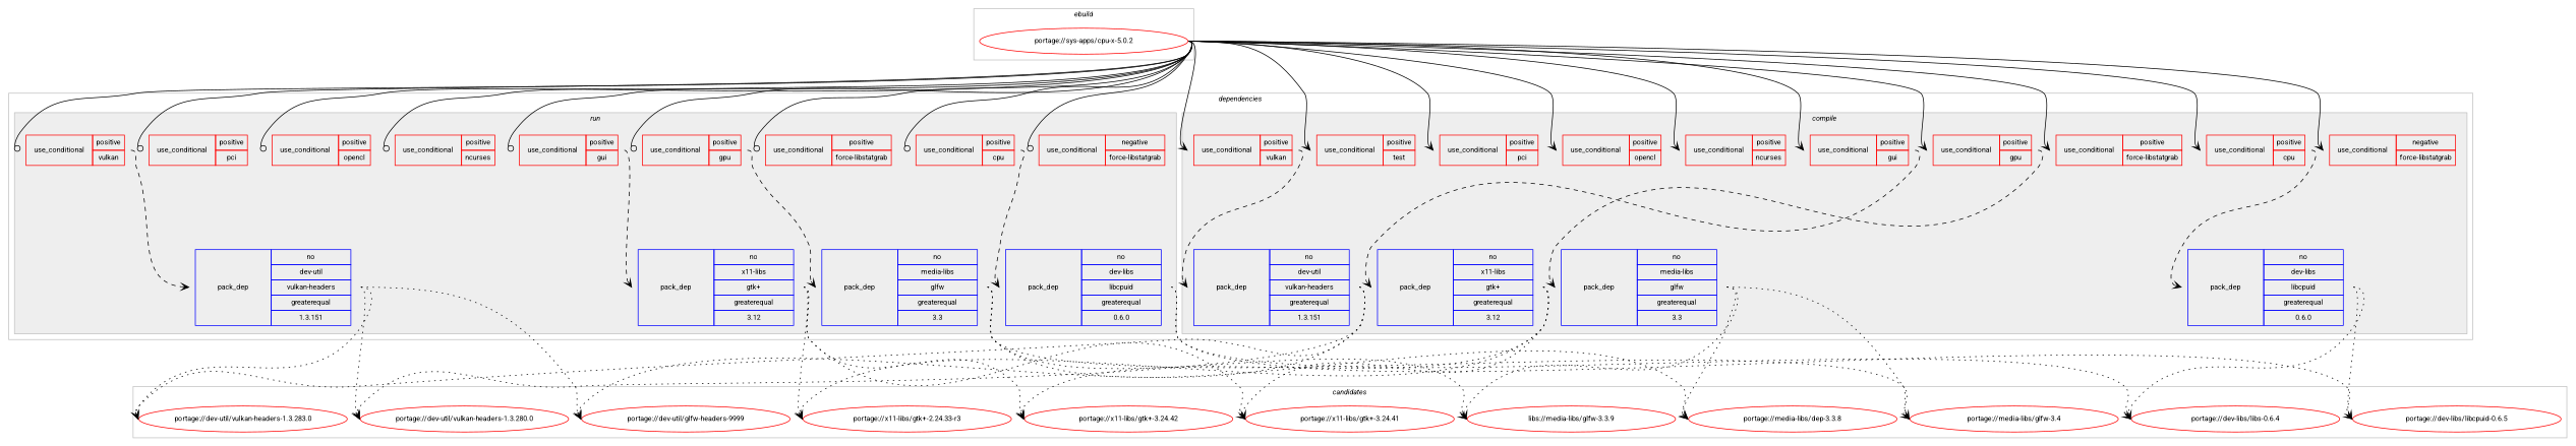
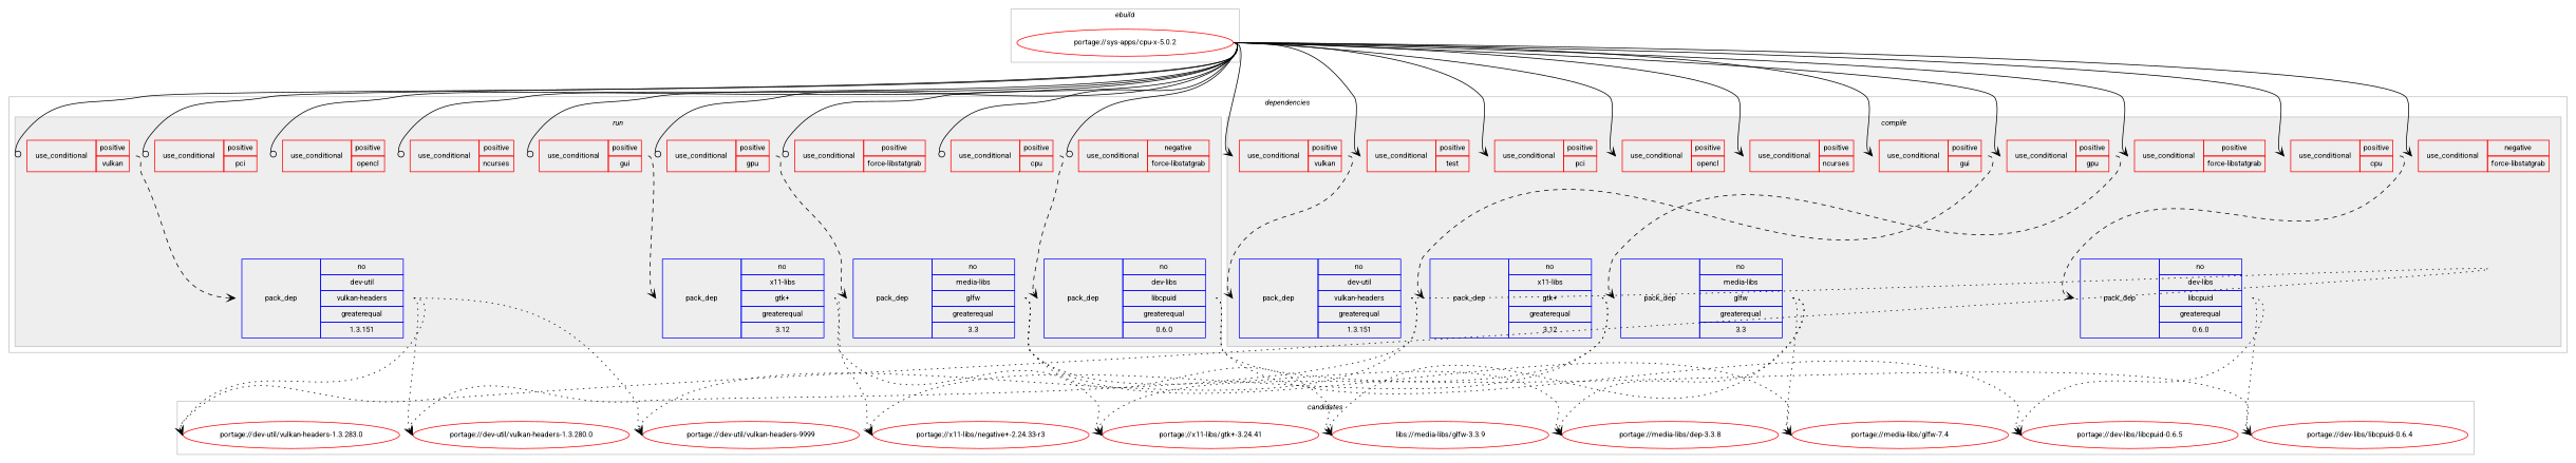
  digraph {
    compound=true
    concentrate=true
    fontname=Roboto
    fontsize=10
    newrank=true
    rankdir=TB
    ranksep=1.5
    node [color=red fontname=Roboto fontsize=10 shape=none]
    edge [arrowhead=vee fontname=Roboto headport=w style=dotted tailport=e weight=20]
    n1 [label="portage://sys-apps/cpu-x-5.0.2" width=4 shape=""]
    n2 [label=<<TABLE BORDER="0" CELLBORDER="1" CELLSPACING="0" CELLPADDING="4"><TR><TD ROWSPAN="3" CELLPADDING="10">use_conditional</TD></TR><TR><TD>negative</TD></TR><TR><TD>force-libstatgrab</TD></TR></TABLE>>]
    n3 [color=blue label=<<TABLE BORDER="0" CELLBORDER="1" CELLSPACING="0" CELLPADDING="4" WIDTH="220"><TR><TD ROWSPAN="6" CELLPADDING="30">pack_dep</TD></TR><TR><TD WIDTH="110">no</TD></TR><TR><TD>dev-libs</TD></TR><TR><TD>libcpuid</TD></TR><TR><TD>greaterequal</TD></TR><TR><TD>0.6.0</TD></TR></TABLE>>]
    n4 [label=<<TABLE BORDER="0" CELLBORDER="1" CELLSPACING="0" CELLPADDING="4"><TR><TD ROWSPAN="3" CELLPADDING="10">use_conditional</TD></TR><TR><TD>positive</TD></TR><TR><TD>cpu</TD></TR></TABLE>>]
    n5 [label=<<TABLE BORDER="0" CELLBORDER="1" CELLSPACING="0" CELLPADDING="4"><TR><TD ROWSPAN="3" CELLPADDING="10">use_conditional</TD></TR><TR><TD>positive</TD></TR><TR><TD>force-libstatgrab</TD></TR></TABLE>>]
    n6 [color=blue label=<<TABLE BORDER="0" CELLBORDER="1" CELLSPACING="0" CELLPADDING="4" WIDTH="220"><TR><TD ROWSPAN="6" CELLPADDING="30">pack_dep</TD></TR><TR><TD WIDTH="110">no</TD></TR><TR><TD>media-libs</TD></TR><TR><TD>glfw</TD></TR><TR><TD>greaterequal</TD></TR><TR><TD>3.3</TD></TR></TABLE>>]
    n7 [label=<<TABLE BORDER="0" CELLBORDER="1" CELLSPACING="0" CELLPADDING="4"><TR><TD ROWSPAN="3" CELLPADDING="10">use_conditional</TD></TR><TR><TD>positive</TD></TR><TR><TD>gpu</TD></TR></TABLE>>]
    n8 [color=blue label=<<TABLE BORDER="0" CELLBORDER="1" CELLSPACING="0" CELLPADDING="4" WIDTH="220"><TR><TD ROWSPAN="6" CELLPADDING="30">pack_dep</TD></TR><TR><TD WIDTH="110">no</TD></TR><TR><TD>x11-libs</TD></TR><TR><TD>gtk+</TD></TR><TR><TD>greaterequal</TD></TR><TR><TD>3.12</TD></TR></TABLE>>]
    n9 [label=<<TABLE BORDER="0" CELLBORDER="1" CELLSPACING="0" CELLPADDING="4"><TR><TD ROWSPAN="3" CELLPADDING="10">use_conditional</TD></TR><TR><TD>positive</TD></TR><TR><TD>gui</TD></TR></TABLE>>]
    n10 [label=<<TABLE BORDER="0" CELLBORDER="1" CELLSPACING="0" CELLPADDING="4"><TR><TD ROWSPAN="3" CELLPADDING="10">use_conditional</TD></TR><TR><TD>positive</TD></TR><TR><TD>ncurses</TD></TR></TABLE>>]
    n11 [label=<<TABLE BORDER="0" CELLBORDER="1" CELLSPACING="0" CELLPADDING="4"><TR><TD ROWSPAN="3" CELLPADDING="10">use_conditional</TD></TR><TR><TD>positive</TD></TR><TR><TD>opencl</TD></TR></TABLE>>]
    n12 [label=<<TABLE BORDER="0" CELLBORDER="1" CELLSPACING="0" CELLPADDING="4"><TR><TD ROWSPAN="3" CELLPADDING="10">use_conditional</TD></TR><TR><TD>positive</TD></TR><TR><TD>pci</TD></TR></TABLE>>]
    n13 [label=<<TABLE BORDER="0" CELLBORDER="1" CELLSPACING="0" CELLPADDING="4"><TR><TD ROWSPAN="3" CELLPADDING="10">use_conditional</TD></TR><TR><TD>positive</TD></TR><TR><TD>test</TD></TR></TABLE>>]
    n14 [color=blue label=<<TABLE BORDER="0" CELLBORDER="1" CELLSPACING="0" CELLPADDING="4" WIDTH="220"><TR><TD ROWSPAN="6" CELLPADDING="30">pack_dep</TD></TR><TR><TD WIDTH="110">no</TD></TR><TR><TD>dev-util</TD></TR><TR><TD>vulkan-headers</TD></TR><TR><TD>greaterequal</TD></TR><TR><TD>1.3.151</TD></TR></TABLE>>]
    n15 [label=<<TABLE BORDER="0" CELLBORDER="1" CELLSPACING="0" CELLPADDING="4"><TR><TD ROWSPAN="3" CELLPADDING="10">use_conditional</TD></TR><TR><TD>positive</TD></TR><TR><TD>vulkan</TD></TR></TABLE>>]
    n16 [label=<<TABLE BORDER="0" CELLBORDER="1" CELLSPACING="0" CELLPADDING="4"><TR><TD ROWSPAN="3" CELLPADDING="10">use_conditional</TD></TR><TR><TD>negative</TD></TR><TR><TD>force-libstatgrab</TD></TR></TABLE>>]
    n17 [color=blue label=<<TABLE BORDER="0" CELLBORDER="1" CELLSPACING="0" CELLPADDING="4" WIDTH="220"><TR><TD ROWSPAN="6" CELLPADDING="30">pack_dep</TD></TR><TR><TD WIDTH="110">no</TD></TR><TR><TD>dev-libs</TD></TR><TR><TD>libcpuid</TD></TR><TR><TD>greaterequal</TD></TR><TR><TD>0.6.0</TD></TR></TABLE>>]
    n18 [label=<<TABLE BORDER="0" CELLBORDER="1" CELLSPACING="0" CELLPADDING="4"><TR><TD ROWSPAN="3" CELLPADDING="10">use_conditional</TD></TR><TR><TD>positive</TD></TR><TR><TD>cpu</TD></TR></TABLE>>]
    n19 [label=<<TABLE BORDER="0" CELLBORDER="1" CELLSPACING="0" CELLPADDING="4"><TR><TD ROWSPAN="3" CELLPADDING="10">use_conditional</TD></TR><TR><TD>positive</TD></TR><TR><TD>force-libstatgrab</TD></TR></TABLE>>]
    n20 [color=blue label=<<TABLE BORDER="0" CELLBORDER="1" CELLSPACING="0" CELLPADDING="4" WIDTH="220"><TR><TD ROWSPAN="6" CELLPADDING="30">pack_dep</TD></TR><TR><TD WIDTH="110">no</TD></TR><TR><TD>media-libs</TD></TR><TR><TD>glfw</TD></TR><TR><TD>greaterequal</TD></TR><TR><TD>3.3</TD></TR></TABLE>>]
    n21 [label=<<TABLE BORDER="0" CELLBORDER="1" CELLSPACING="0" CELLPADDING="4"><TR><TD ROWSPAN="3" CELLPADDING="10">use_conditional</TD></TR><TR><TD>positive</TD></TR><TR><TD>gpu</TD></TR></TABLE>>]
    n22 [color=blue label=<<TABLE BORDER="0" CELLBORDER="1" CELLSPACING="0" CELLPADDING="4" WIDTH="220"><TR><TD ROWSPAN="6" CELLPADDING="30">pack_dep</TD></TR><TR><TD WIDTH="110">no</TD></TR><TR><TD>x11-libs</TD></TR><TR><TD>gtk+</TD></TR><TR><TD>greaterequal</TD></TR><TR><TD>3.12</TD></TR></TABLE>>]
    n23 [label=<<TABLE BORDER="0" CELLBORDER="1" CELLSPACING="0" CELLPADDING="4"><TR><TD ROWSPAN="3" CELLPADDING="10">use_conditional</TD></TR><TR><TD>positive</TD></TR><TR><TD>gui</TD></TR></TABLE>>]
    n24 [label=<<TABLE BORDER="0" CELLBORDER="1" CELLSPACING="0" CELLPADDING="4"><TR><TD ROWSPAN="3" CELLPADDING="10">use_conditional</TD></TR><TR><TD>positive</TD></TR><TR><TD>ncurses</TD></TR></TABLE>>]
    n25 [label=<<TABLE BORDER="0" CELLBORDER="1" CELLSPACING="0" CELLPADDING="4"><TR><TD ROWSPAN="3" CELLPADDING="10">use_conditional</TD></TR><TR><TD>positive</TD></TR><TR><TD>opencl</TD></TR></TABLE>>]
    n26 [label=<<TABLE BORDER="0" CELLBORDER="1" CELLSPACING="0" CELLPADDING="4"><TR><TD ROWSPAN="3" CELLPADDING="10">use_conditional</TD></TR><TR><TD>positive</TD></TR><TR><TD>pci</TD></TR></TABLE>>]
    n27 [color=blue label=<<TABLE BORDER="0" CELLBORDER="1" CELLSPACING="0" CELLPADDING="4" WIDTH="220"><TR><TD ROWSPAN="6" CELLPADDING="30">pack_dep</TD></TR><TR><TD WIDTH="110">no</TD></TR><TR><TD>dev-util</TD></TR><TR><TD>vulkan-headers</TD></TR><TR><TD>greaterequal</TD></TR><TR><TD>1.3.151</TD></TR></TABLE>>]
    n28 [label=<<TABLE BORDER="0" CELLBORDER="1" CELLSPACING="0" CELLPADDING="4"><TR><TD ROWSPAN="3" CELLPADDING="10">use_conditional</TD></TR><TR><TD>positive</TD></TR><TR><TD>vulkan</TD></TR></TABLE>>]
-   n29 [label="portage://x11-libs/gtk+-2.24.33-r3" width=4 shape=""]
+   n29 [label="portage://x11-libs/negative+-2.24.33-r3" width=4 shape=""]
    n30 [label="portage://x11-libs/gtk+-3.24.41" width=4 shape=""]
-   n31 [label="portage://x11-libs/gtk+-3.24.42" width=4 shape=""]
-   n32 [label="portage://dev-libs/libs-0.6.4" width=4 shape=""]
+   n32 [label="portage://dev-libs/libcpuid-0.6.4" width=4 shape=""]
    n33 [label="portage://dev-libs/libcpuid-0.6.5" width=4 shape=""]
    n34 [label="portage://media-libs/dep-3.3.8" width=4 shape=""]
    n35 [label="libs://media-libs/glfw-3.3.9" width=4 shape=""]
-   n36 [label="portage://media-libs/glfw-3.4" width=4 shape=""]
+   n36 [label="portage://media-libs/glfw-7.4" width=4 shape=""]
    n37 [label="portage://dev-util/vulkan-headers-1.3.280.0" width=4 shape=""]
    n38 [label="portage://dev-util/vulkan-headers-1.3.283.0" width=4 shape=""]
-   n39 [label="portage://dev-util/glfw-headers-9999" width=4 shape=""]
+   n39 [label="portage://dev-util/vulkan-headers-9999" width=4 shape=""]
    subgraph cluster_1 {
      color=gray
      label=<<i>ebuild</i>>
      rank=same
      n1
    }
    subgraph cluster_2 {
      color=gray
      label=<<i>dependencies</i>>
      subgraph cluster_3 {
        color=gray
        fillcolor="#eeeeee"
        label=<<i>compile</i>>
        style=filled
        subgraph sub_4 {
          color=gray
          fillcolor="#eeeeee"
          label=<<i>compile</i>>
          style=filled
          n2
        }
        subgraph sub_5 {
          color=gray
          fillcolor="#eeeeee"
          label=<<i>compile</i>>
          style=filled
          n4
          subgraph sub_6 {
            color=gray
            fillcolor="#eeeeee"
            label=<<i>compile</i>>
            style=filled
            n3
          }
        }
        subgraph sub_7 {
          color=gray
          fillcolor="#eeeeee"
          label=<<i>compile</i>>
          style=filled
          n5
        }
        subgraph sub_8 {
          color=gray
          fillcolor="#eeeeee"
          label=<<i>compile</i>>
          style=filled
          n7
          subgraph sub_9 {
            color=gray
            fillcolor="#eeeeee"
            label=<<i>compile</i>>
            style=filled
            n6
          }
        }
        subgraph sub_10 {
          color=gray
          fillcolor="#eeeeee"
          label=<<i>compile</i>>
          style=filled
          n9
          subgraph sub_11 {
            color=gray
            fillcolor="#eeeeee"
            label=<<i>compile</i>>
            style=filled
            n8
          }
        }
        subgraph sub_12 {
          color=gray
          fillcolor="#eeeeee"
          label=<<i>compile</i>>
          style=filled
          n10
        }
        subgraph sub_13 {
          color=gray
          fillcolor="#eeeeee"
          label=<<i>compile</i>>
          style=filled
          n11
        }
        subgraph sub_14 {
          color=gray
          fillcolor="#eeeeee"
          label=<<i>compile</i>>
          style=filled
          n12
        }
        subgraph sub_15 {
          color=gray
          fillcolor="#eeeeee"
          label=<<i>compile</i>>
          style=filled
          n13
        }
        subgraph sub_16 {
          color=gray
          fillcolor="#eeeeee"
          label=<<i>compile</i>>
          style=filled
          n15
          subgraph sub_17 {
            color=gray
            fillcolor="#eeeeee"
            label=<<i>compile</i>>
            style=filled
            n14
          }
        }
      }
      subgraph cluster_18 {
        color=gray
        fillcolor="#eeeeee"
        label=<<i>compile and run</i>>
        style=filled
      }
      subgraph cluster_19 {
        color=gray
        fillcolor="#eeeeee"
        label=<<i>run</i>>
        style=filled
        subgraph sub_20 {
          color=gray
          fillcolor="#eeeeee"
          label=<<i>run</i>>
          style=filled
          n16
        }
        subgraph sub_21 {
          color=gray
          fillcolor="#eeeeee"
          label=<<i>run</i>>
          style=filled
          n18
          subgraph sub_22 {
            color=gray
            fillcolor="#eeeeee"
            label=<<i>run</i>>
            style=filled
            n17
          }
        }
        subgraph sub_23 {
          color=gray
          fillcolor="#eeeeee"
          label=<<i>run</i>>
          style=filled
          n19
        }
        subgraph sub_24 {
          color=gray
          fillcolor="#eeeeee"
          label=<<i>run</i>>
          style=filled
          n21
          subgraph sub_25 {
            color=gray
            fillcolor="#eeeeee"
            label=<<i>run</i>>
            style=filled
            n20
          }
        }
        subgraph sub_26 {
          color=gray
          fillcolor="#eeeeee"
          label=<<i>run</i>>
          style=filled
          n23
          subgraph sub_27 {
            color=gray
            fillcolor="#eeeeee"
            label=<<i>run</i>>
            style=filled
            n22
          }
        }
        subgraph sub_28 {
          color=gray
          fillcolor="#eeeeee"
          label=<<i>run</i>>
          style=filled
          n24
        }
        subgraph sub_29 {
          color=gray
          fillcolor="#eeeeee"
          label=<<i>run</i>>
          style=filled
          n25
        }
        subgraph sub_30 {
          color=gray
          fillcolor="#eeeeee"
          label=<<i>run</i>>
          style=filled
          n26
        }
        subgraph sub_31 {
          color=gray
          fillcolor="#eeeeee"
          label=<<i>run</i>>
          style=filled
          n28
          subgraph sub_32 {
            color=gray
            fillcolor="#eeeeee"
            label=<<i>run</i>>
            style=filled
            n27
          }
        }
      }
    }
    subgraph cluster_33 {
      color=gray
      label=<<i>candidates</i>>
      rank=same
      subgraph sub_34 {
        color=black
        label=<<i>candidates</i>>
        nodesep=1
        rank=same
        n29
        n30
-       n31
      }
      subgraph sub_35 {
        color=black
        label=<<i>candidates</i>>
        nodesep=1
        rank=same
        n32
        n33
      }
      subgraph sub_36 {
        color=black
        label=<<i>candidates</i>>
        nodesep=1
        rank=same
        n34
        n35
        n36
      }
      subgraph sub_37 {
        color=black
        label=<<i>candidates</i>>
        nodesep=1
        rank=same
        n37
        n38
        n39
      }
      subgraph sub_38 {
        color=black
        label=<<i>candidates</i>>
        nodesep=1
        rank=same
        n32
        n33
      }
      subgraph sub_39 {
        color=black
        label=<<i>candidates</i>>
        nodesep=1
        rank=same
        n34
        n35
        n36
      }
      subgraph sub_40 {
        color=black
        label=<<i>candidates</i>>
        nodesep=1
        rank=same
        n29
        n30
-       n31
      }
      subgraph sub_41 {
        color=black
        label=<<i>candidates</i>>
        nodesep=1
        rank=same
        n37
        n38
        n39
      }
    }
    n1 -> n2 [style=solid]
    n1 -> n4 [style=solid]
    n1 -> n5 [style=solid]
    n1 -> n7 [style=solid]
    n1 -> n9 [style=solid]
    n1 -> n10 [style=solid]
    n1 -> n11 [style=solid]
    n1 -> n12 [style=solid]
    n1 -> n13 [style=solid]
    n1 -> n15 [style=solid]
    n1 -> n16 [arrowhead=odot style=solid]
    n1 -> n18 [arrowhead=odot style=solid]
    n1 -> n19 [arrowhead=odot style=solid]
    n1 -> n21 [arrowhead=odot style=solid]
    n1 -> n23 [arrowhead=odot style=solid]
    n1 -> n24 [arrowhead=odot style=solid]
    n1 -> n25 [arrowhead=odot style=solid]
    n1 -> n26 [arrowhead=odot style=solid]
    n1 -> n28 [arrowhead=odot style=solid]
    n3 -> n32 [weight=100]
    n3 -> n33 [weight=100]
    n4 -> n3 [style=dashed]
    n6 -> n34 [weight=100]
    n6 -> n35 [weight=100]
    n6 -> n36 [weight=100]
    n7 -> n6 [style=dashed]
    n8 -> n29 [weight=100]
    n8 -> n30 [weight=100]
-   n8 -> n31 [weight=100]
    n9 -> n8 [style=dashed]
    n14 -> n37 [weight=100]
    n14 -> n38 [weight=100]
    n14 -> n39 [weight=100]
    n15 -> n14 [style=dashed]
    n17 -> n32 [weight=100]
    n17 -> n33 [weight=100]
    n18 -> n17 [style=dashed]
    n20 -> n34 [weight=100]
    n20 -> n35 [weight=100]
    n20 -> n36 [weight=100]
    n21 -> n20 [style=dashed]
    n22 -> n29 [weight=100]
    n22 -> n30 [weight=100]
-   n22 -> n31 [weight=100]
    n23 -> n22 [style=dashed]
    n27 -> n37 [weight=100]
    n27 -> n38 [weight=100]
    n27 -> n39 [weight=100]
    n28 -> n27 [style=dashed]
  }
